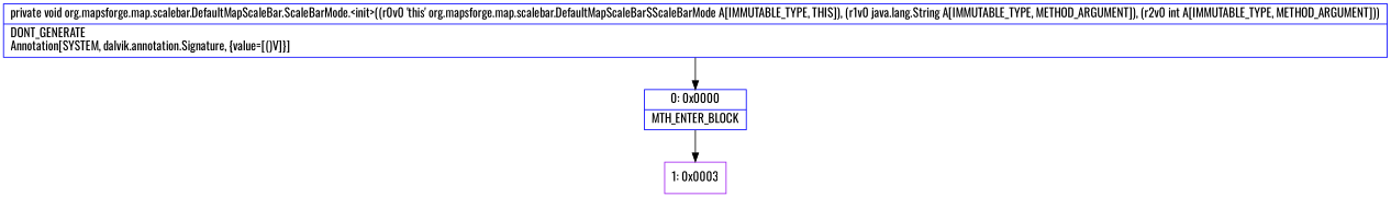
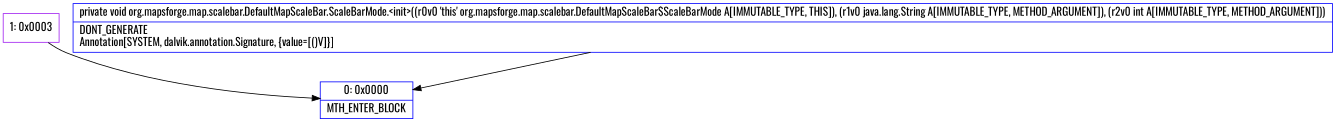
  digraph {
    fontname=Oswald
    node [color=blue shape=record fontname=Oswald]
    edge [fontname=Oswald]
    n1 [label="{0\:\ 0x0000|MTH_ENTER_BLOCK\l}"]
    n2 [color=purple label="{1\:\ 0x0003}"]
    n3 [label="{private void org.mapsforge.map.scalebar.DefaultMapScaleBar.ScaleBarMode.\<init\>((r0v0 'this' org.mapsforge.map.scalebar.DefaultMapScaleBar$ScaleBarMode A[IMMUTABLE_TYPE, THIS]), (r1v0 java.lang.String A[IMMUTABLE_TYPE, METHOD_ARGUMENT]), (r2v0 int A[IMMUTABLE_TYPE, METHOD_ARGUMENT]))  | DONT_GENERATE\lAnnotation[SYSTEM, dalvik.annotation.Signature, \{value=[()V]\}]\l}"]
    subgraph cluster_1 {
      label="R(0)"
    }
-   n1 -> n2
+   n2 -> n1
    n3 -> n1
  }
